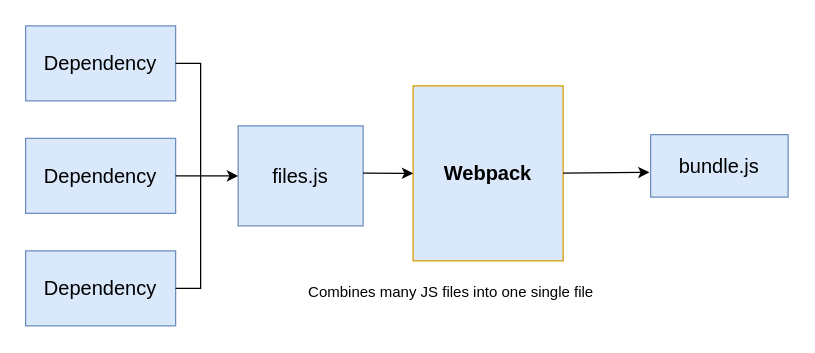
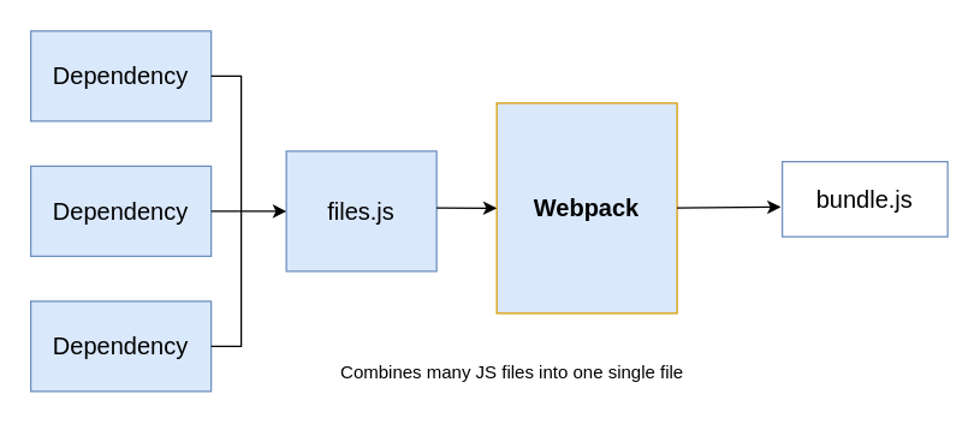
  <mxCell id="0" />
  <mxCell id="1" parent="0" />
  <mxCell id="2" value="&lt;font style=&quot;font-size: 16px;&quot;&gt;Dependency&lt;/font&gt;" style="rounded=0;whiteSpace=wrap;html=1;fillColor=#dae8fc;strokeColor=#6c8ebf;" vertex="1" parent="1"><mxGeometry x="20" y="20" width="120" height="60" as="geometry" /></mxCell>
  <mxCell id="3" value="&lt;font style=&quot;font-size: 16px;&quot;&gt;Dependency&lt;/font&gt;" style="rounded=0;whiteSpace=wrap;html=1;fillColor=#dae8fc;strokeColor=#6c8ebf;" vertex="1" parent="1"><mxGeometry x="20" y="110" width="120" height="60" as="geometry" /></mxCell>
  <mxCell id="4" value="&lt;font style=&quot;font-size: 16px;&quot;&gt;Dependency&lt;/font&gt;" style="rounded=0;whiteSpace=wrap;html=1;fillColor=#dae8fc;strokeColor=#6c8ebf;" vertex="1" parent="1"><mxGeometry x="20" y="200" width="120" height="60" as="geometry" /></mxCell>
  <mxCell id="5" value="&lt;font style=&quot;font-size: 16px;&quot;&gt;files.js&lt;/font&gt;" style="rounded=0;whiteSpace=wrap;html=1;fillColor=#dae8fc;strokeColor=#6c8ebf;" vertex="1" parent="1"><mxGeometry x="190" y="100" width="100" height="80" as="geometry" /></mxCell>
  <mxCell id="6" value="&lt;b&gt;&lt;font style=&quot;font-size: 16px;&quot;&gt;Webpack&lt;/font&gt;&lt;/b&gt;" style="rounded=0;whiteSpace=wrap;html=1;fillColor=#dae8fc;strokeColor=#d79b00;" vertex="1" parent="1"><mxGeometry x="330" y="68" width="120" height="140" as="geometry" /></mxCell>
- <mxCell id="7" value="&lt;font style=&quot;font-size: 16px;&quot;&gt;bundle.js&lt;/font&gt;" style="rounded=0;whiteSpace=wrap;html=1;fillColor=#dae8fc;strokeColor=#6c8ebf;" vertex="1" parent="1"><mxGeometry x="520" y="107" width="110" height="50" as="geometry" /></mxCell>
+ <mxCell id="7" value="&lt;font style=&quot;font-size: 16px;&quot;&gt;bundle.js&lt;/font&gt;" style="rounded=0;whiteSpace=wrap;html=1;fillColor=#ffffff;strokeColor=#6c8ebf;" vertex="1" parent="1"><mxGeometry x="520" y="107" width="110" height="50" as="geometry" /></mxCell>
  <mxCell id="8" value="" style="endArrow=classic;html=1;rounded=0;exitX=1;exitY=0.5;exitDx=0;exitDy=0;entryX=0;entryY=0.5;entryDx=0;entryDy=0;" edge="1" parent="1" source="3" target="5"><mxGeometry width="50" height="50" relative="1" as="geometry"><mxPoint x="290" y="90" as="sourcePoint" /><mxPoint x="340" y="40" as="targetPoint" /></mxGeometry></mxCell>
  <mxCell id="9" value="" style="endArrow=none;html=1;rounded=0;exitX=1;exitY=0.5;exitDx=0;exitDy=0;" edge="1" parent="1" source="2" target="4"><mxGeometry width="50" height="50" relative="1" as="geometry"><mxPoint x="290" y="90" as="sourcePoint" /><mxPoint x="160" y="230" as="targetPoint" /><Array as="points"><mxPoint x="160" y="50" /><mxPoint x="160" y="80" /><mxPoint x="160" y="230" /></Array></mxGeometry></mxCell>
  <mxCell id="10" value="" style="endArrow=classic;html=1;rounded=0;exitX=1;exitY=0.5;exitDx=0;exitDy=0;entryX=0;entryY=0.5;entryDx=0;entryDy=0;" edge="1" parent="1" target="6"><mxGeometry width="50" height="50" relative="1" as="geometry"><mxPoint x="290" y="137.71" as="sourcePoint" /><mxPoint x="340" y="137.71" as="targetPoint" /></mxGeometry></mxCell>
  <mxCell id="11" value="" style="endArrow=classic;html=1;rounded=0;exitX=1;exitY=0.5;exitDx=0;exitDy=0;entryX=-0.009;entryY=0.603;entryDx=0;entryDy=0;entryPerimeter=0;" edge="1" parent="1" target="7"><mxGeometry width="50" height="50" relative="1" as="geometry"><mxPoint x="450" y="137.71" as="sourcePoint" /><mxPoint x="500" y="137.71" as="targetPoint" /></mxGeometry></mxCell>
- <mxCell id="12" value="Combines many JS files into one single file" style="text;html=1;align=center;verticalAlign=middle;resizable=0;points=[];autosize=1;strokeColor=none;fillColor=none;" vertex="1" parent="1"><mxGeometry x="235" y="218" width="250" height="30" as="geometry" /></mxCell>
+ <mxCell id="12" value="Combines many JS files into one single file" style="text;html=1;align=center;verticalAlign=middle;resizable=0;points=[];autosize=1;strokeColor=none;fillColor=none;" vertex="1" parent="1"><mxGeometry x="215" y="233" width="250" height="30" as="geometry" /></mxCell>
